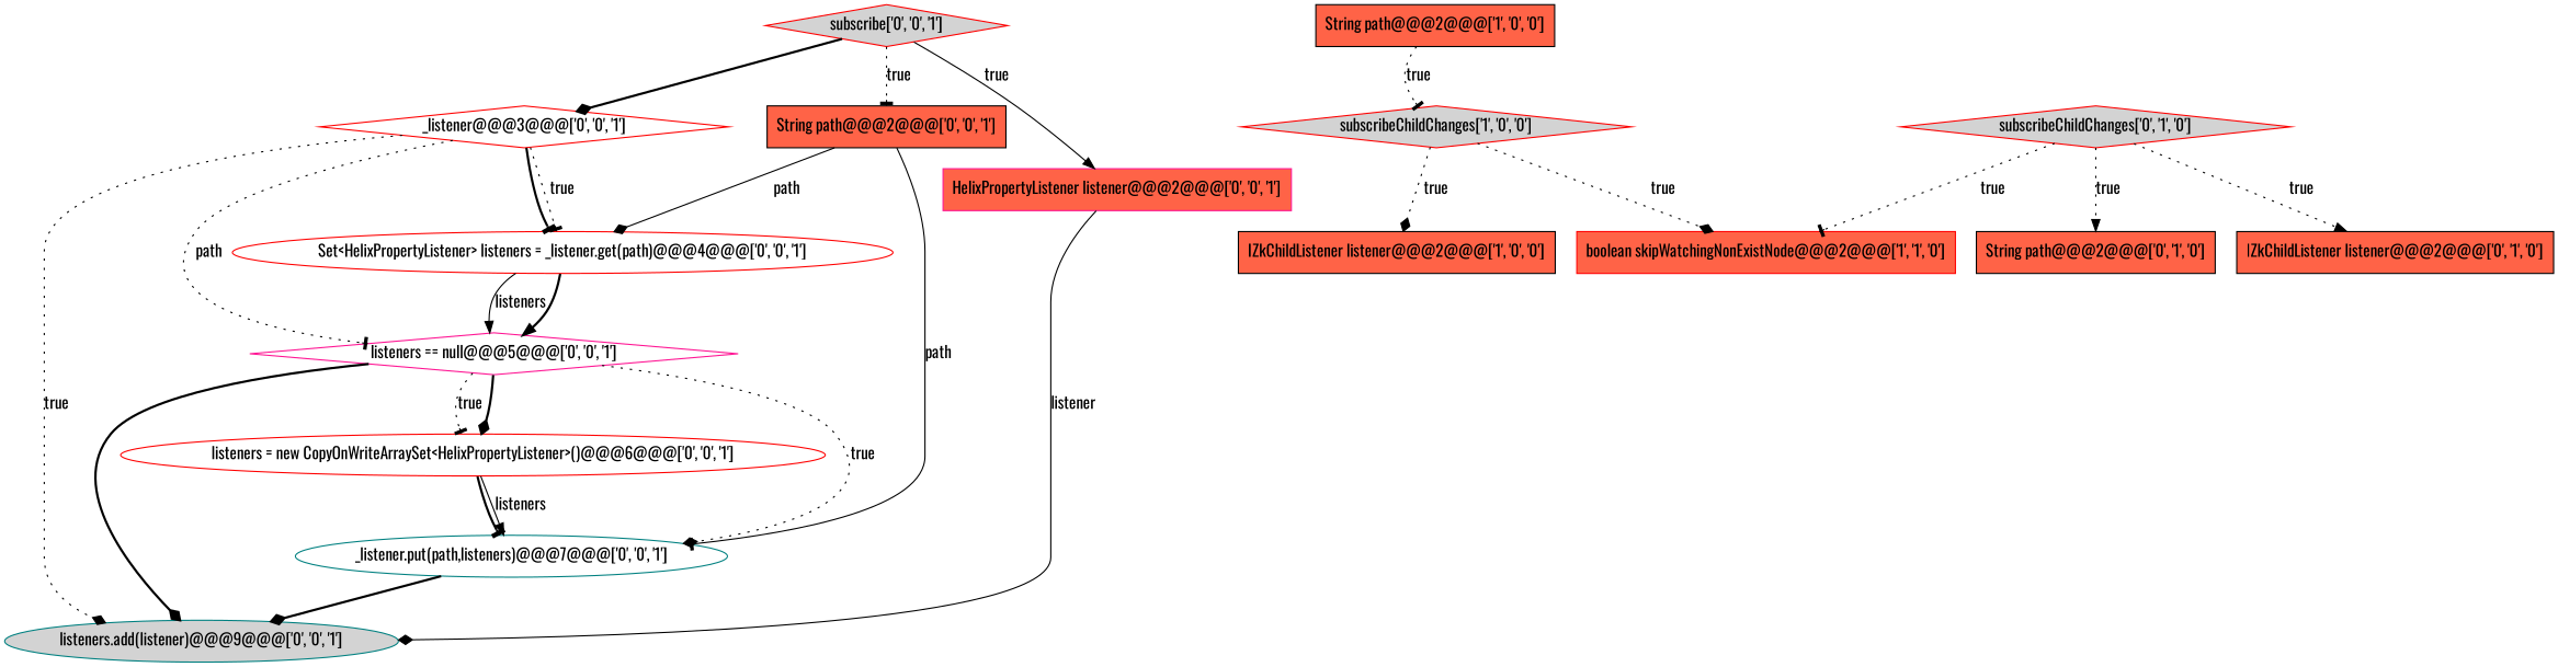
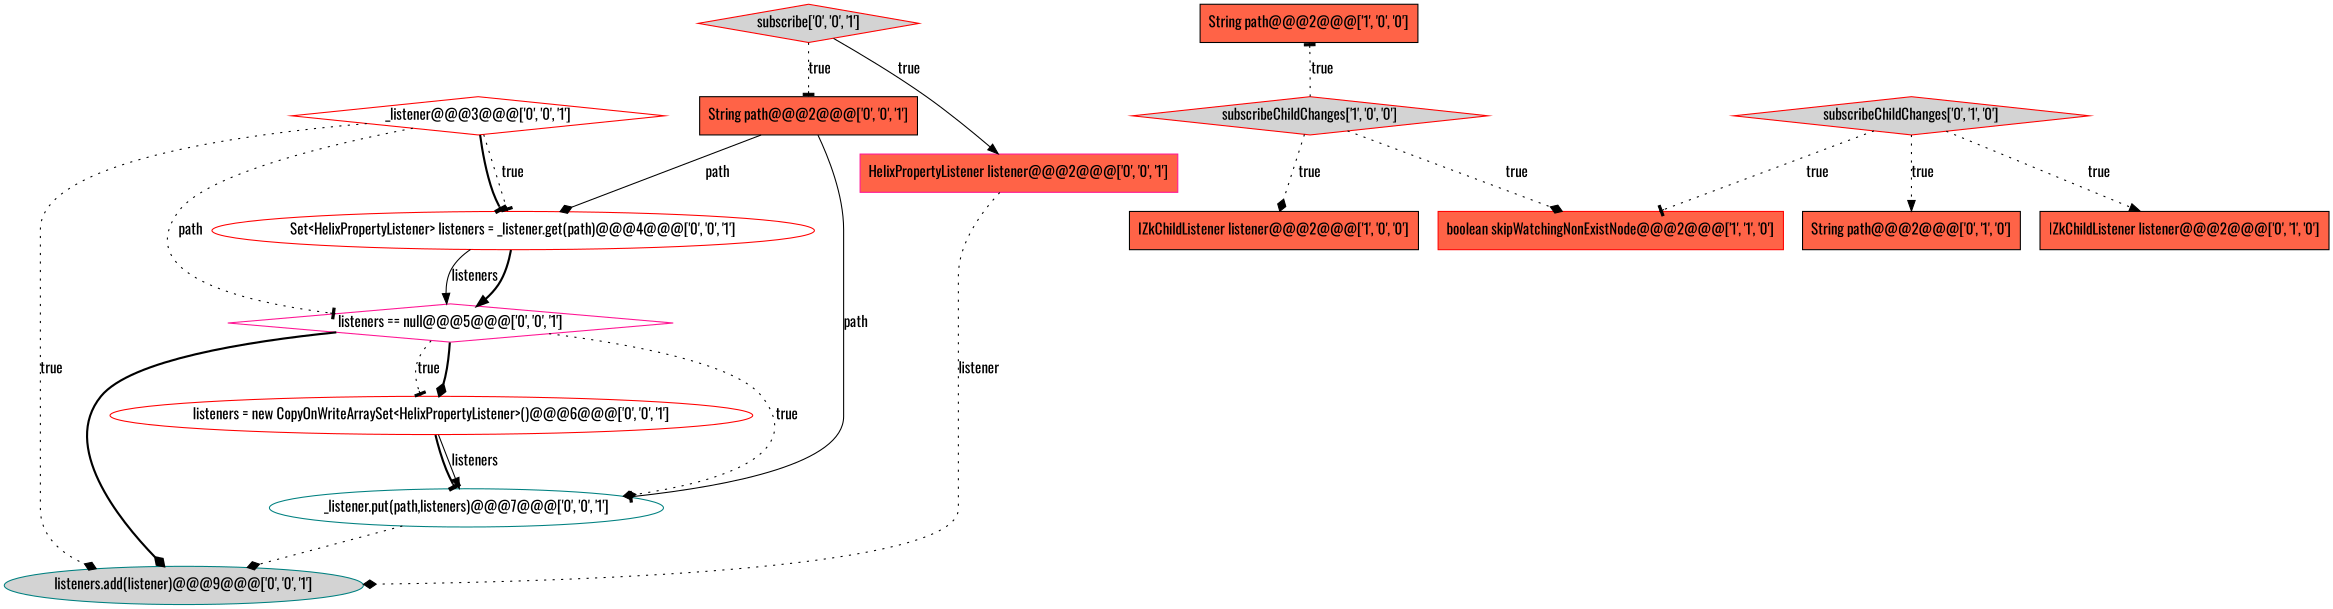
  digraph {
    fontname=Oswald
    node [color=red fillcolor=tomato fontname=Oswald shape=box style=filled]
    edge [arrowhead=diamond fontname=Oswald style=dotted]
    n1 [fillcolor=white label="listeners = new CopyOnWriteArraySet<HelixPropertyListener>()@@@6@@@['0', '0', '1']" shape=ellipse]
    n2 [color=teal fillcolor=white label="_listener.put(path,listeners)@@@7@@@['0', '0', '1']" shape=ellipse]
    n3 [color=teal fillcolor=lightgray label="listeners.add(listener)@@@9@@@['0', '0', '1']" shape=ellipse]
    n4 [fillcolor=lightgray label="subscribe['0', '0', '1']" shape=diamond]
    n5 [fillcolor=white label="_listener@@@3@@@['0', '0', '1']" shape=diamond]
    n6 [color=deeppink label="HelixPropertyListener listener@@@2@@@['0', '0', '1']"]
    n7 [color=black label="String path@@@2@@@['0', '0', '1']"]
    n8 [color=deeppink fillcolor=white label="listeners == null@@@5@@@['0', '0', '1']" shape=diamond]
    n9 [fillcolor=white label="Set<HelixPropertyListener> listeners = _listener.get(path)@@@4@@@['0', '0', '1']" shape=ellipse]
    n10 [color=black label="String path@@@2@@@['1', '0', '0']"]
    n11 [color=black label="IZkChildListener listener@@@2@@@['1', '0', '0']"]
    n12 [fillcolor=lightgray label="subscribeChildChanges['1', '0', '0']" shape=diamond]
    n13 [label="boolean skipWatchingNonExistNode@@@2@@@['1', '1', '0']"]
    n14 [color=black label="String path@@@2@@@['0', '1', '0']"]
    n15 [color=black label="IZkChildListener listener@@@2@@@['0', '1', '0']"]
    n16 [fillcolor=lightgray label="subscribeChildChanges['0', '1', '0']" shape=diamond]
    n1 -> n2 [arrowhead=normal label=listeners style=solid]
    n1 -> n2 [arrowhead=tee style=bold]
-   n2 -> n3 [style=bold]
-   n4 -> n5 [style=bold]
+   n2 -> n3
    n4 -> n6 [arrowhead=normal label=true style=solid]
    n4 -> n7 [arrowhead=tee label=true]
    n5 -> n3 [label=true]
    n5 -> n8 [arrowhead=tee label=path]
    n5 -> n9 [arrowhead=tee style=bold]
    n5 -> n9 [arrowhead=tee label=true]
-   n6 -> n3 [label=listener style=solid]
+   n6 -> n3 [label=listener]
    n7 -> n2 [arrowhead=tee label=path style=solid]
    n7 -> n9 [label=path style=solid]
    n8 -> n1 [style=bold]
    n8 -> n1 [arrowhead=tee label=true]
    n8 -> n2 [label=true]
    n8 -> n3 [style=bold]
    n9 -> n8 [arrowhead=normal label=listeners style=solid]
    n9 -> n8 [arrowhead=normal style=bold]
-   n10 -> n12 [arrowhead=tee label=true]
+   n12 -> n10 [arrowhead=tee label=true]
    n12 -> n11 [label=true]
    n12 -> n13 [label=true]
    n16 -> n13 [arrowhead=tee label=true]
    n16 -> n14 [arrowhead=normal label=true]
    n16 -> n15 [arrowhead=normal label=true]
  }
